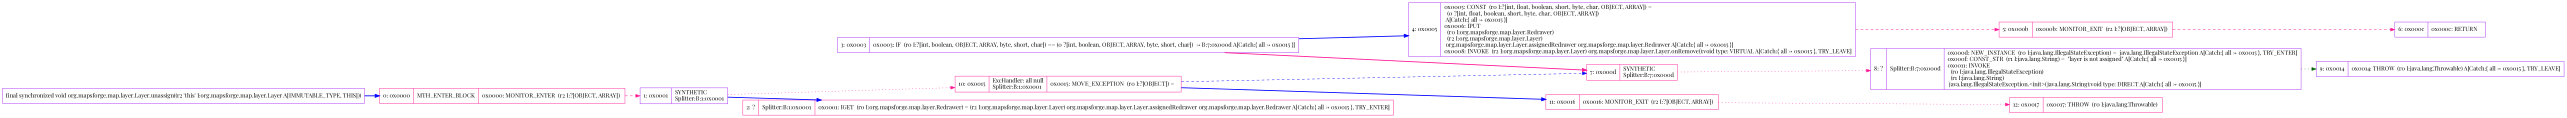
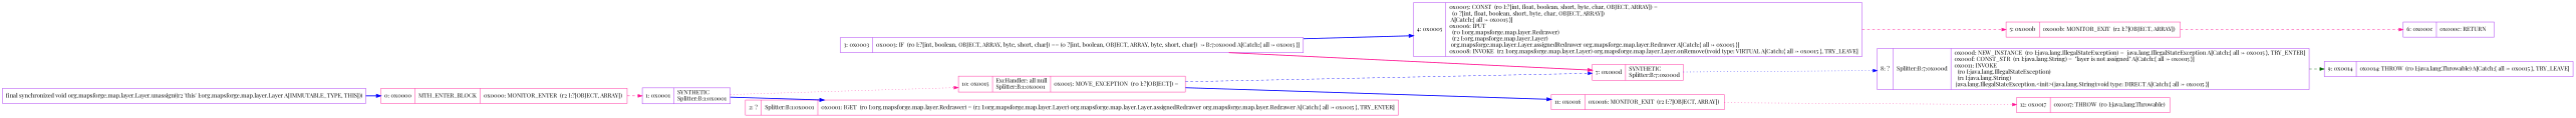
  digraph {
    fontname="Playfair Display"
    rankdir=LR
    node [color=deeppink fontname="Playfair Display" shape=record]
    edge [color=deeppink fontname="Playfair Display" style=bold]
    n1 [label="{0\:\ 0x0000|MTH_ENTER_BLOCK\l|0x0000: MONITOR_ENTER  (r2 I:?[OBJECT, ARRAY]) \l}"]
    n2 [color=purple label="{1\:\ 0x0001|SYNTHETIC\lSplitter:B:1:0x0001\l}"]
    n3 [label="{2\:\ ?|Splitter:B:1:0x0001\l|0x0001: IGET  (r0 I:org.mapsforge.map.layer.Redrawer) = (r2 I:org.mapsforge.map.layer.Layer) org.mapsforge.map.layer.Layer.assignedRedrawer org.mapsforge.map.layer.Redrawer A[Catch:\{ all \-\> 0x0015 \}, TRY_ENTER]\l}"]
    n4 [label="{10\:\ 0x0015|ExcHandler: all null\lSplitter:B:1:0x0001\l|0x0015: MOVE_EXCEPTION  (r0 I:?[OBJECT]) =  \l}"]
    n5 [label="{7\:\ 0x000d|SYNTHETIC\lSplitter:B:7:0x000d\l}"]
    n6 [label="{11\:\ 0x0016|0x0016: MONITOR_EXIT  (r2 I:?[OBJECT, ARRAY]) \l}"]
    n7 [color=purple label="{3\:\ 0x0003|0x0003: IF  (r0 I:?[int, boolean, OBJECT, ARRAY, byte, short, char]) == (0 ?[int, boolean, OBJECT, ARRAY, byte, short, char])  \-\> B:7:0x000d A[Catch:\{ all \-\> 0x0015 \}]\l}"]
    n8 [color=purple label="{4\:\ 0x0005|0x0005: CONST  (r0 I:?[int, float, boolean, short, byte, char, OBJECT, ARRAY]) = \l  (0 ?[int, float, boolean, short, byte, char, OBJECT, ARRAY])\l A[Catch:\{ all \-\> 0x0015 \}]\l0x0006: IPUT  \l  (r0 I:org.mapsforge.map.layer.Redrawer)\l  (r2 I:org.mapsforge.map.layer.Layer)\l org.mapsforge.map.layer.Layer.assignedRedrawer org.mapsforge.map.layer.Redrawer A[Catch:\{ all \-\> 0x0015 \}]\l0x0008: INVOKE  (r2 I:org.mapsforge.map.layer.Layer) org.mapsforge.map.layer.Layer.onRemove():void type: VIRTUAL A[Catch:\{ all \-\> 0x0015 \}, TRY_LEAVE]\l}"]
    n9 [label="{5\:\ 0x000b|0x000b: MONITOR_EXIT  (r2 I:?[OBJECT, ARRAY]) \l}"]
    n10 [color=purple label="{8\:\ ?|Splitter:B:7:0x000d\l|0x000d: NEW_INSTANCE  (r0 I:java.lang.IllegalStateException) =  java.lang.IllegalStateException A[Catch:\{ all \-\> 0x0015 \}, TRY_ENTER]\l0x000f: CONST_STR  (r1 I:java.lang.String) =  \"layer is not assigned\" A[Catch:\{ all \-\> 0x0015 \}]\l0x0011: INVOKE  \l  (r0 I:java.lang.IllegalStateException)\l  (r1 I:java.lang.String)\l java.lang.IllegalStateException.\<init\>(java.lang.String):void type: DIRECT A[Catch:\{ all \-\> 0x0015 \}]\l}"]
    n11 [color=purple label="{6\:\ 0x000c|0x000c: RETURN   \l}"]
    n12 [color=purple label="{9\:\ 0x0014|0x0014: THROW  (r0 I:java.lang.Throwable) A[Catch:\{ all \-\> 0x0015 \}, TRY_LEAVE]\l}"]
    n13 [label="{12\:\ 0x0017|0x0017: THROW  (r0 I:java.lang.Throwable) \l}"]
    n14 [color=purple label="{final synchronized void org.mapsforge.map.layer.Layer.unassign((r2 'this' I:org.mapsforge.map.layer.Layer A[IMMUTABLE_TYPE, THIS])) }"]
    n1 -> n2 [style=dashed]
    n2 -> n3 [color=blue]
    n2 -> n4 [style=dotted]
    n4 -> n5 [color=blue style=dashed]
    n4 -> n6 [color=blue]
-   n5 -> n10 [style=dotted]
+   n5 -> n10 [color=blue style=dotted]
    n6 -> n13 [style=dotted]
    n7 -> n5
    n7 -> n8 [color=blue]
    n8 -> n9 [style=dashed]
    n9 -> n11 [style=dashed]
-   n10 -> n12 [color=darkgreen style=dotted]
+   n10 -> n12 [color=darkgreen style=dashed]
    n14 -> n1 [color=blue]
  }
